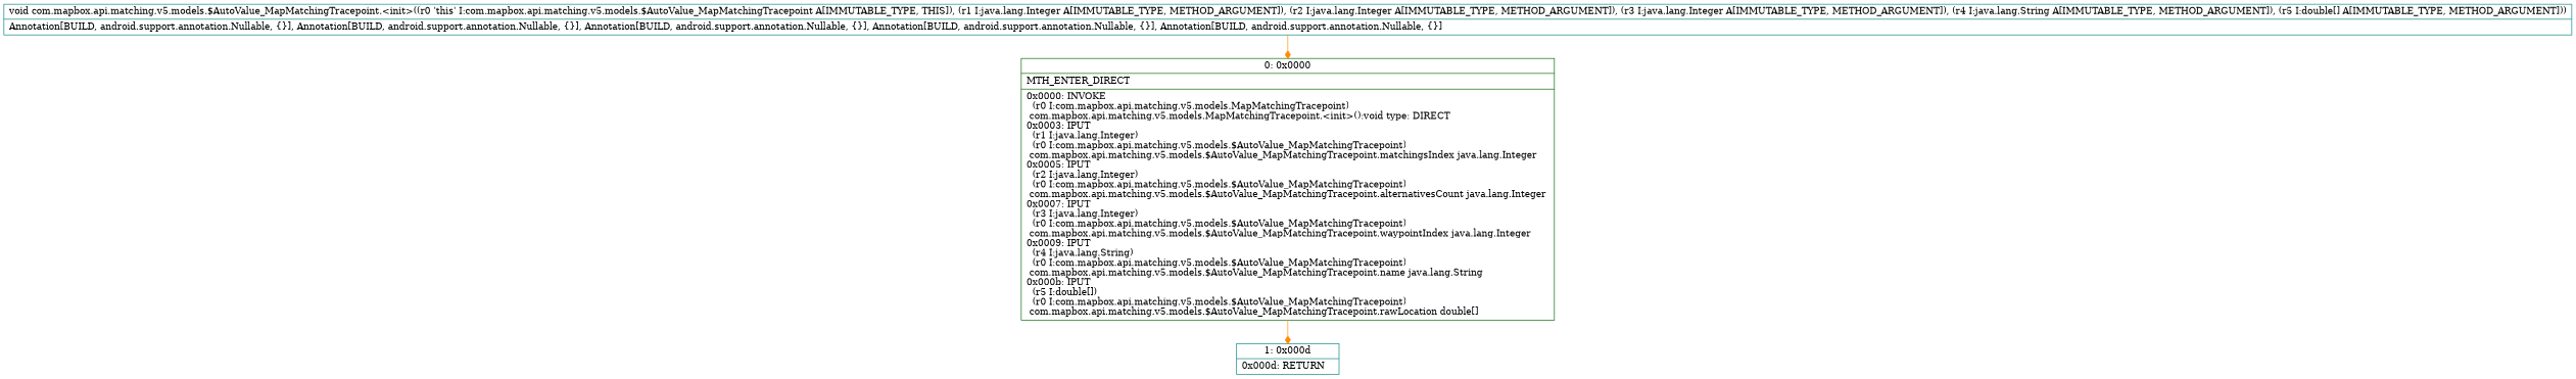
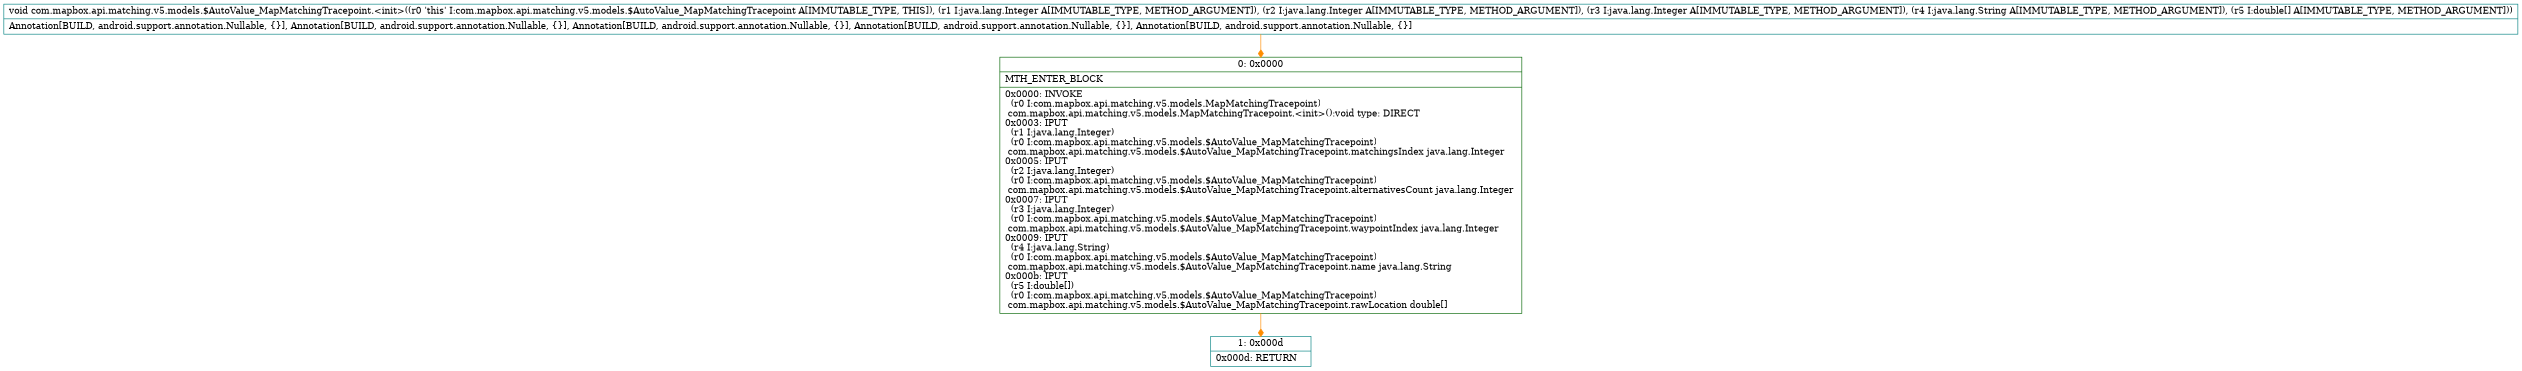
  digraph {
    node [shape=record color=teal]
    edge [color=darkorange arrowhead=diamond]
-   n1 [label="{0\:\ 0x0000|MTH_ENTER_DIRECT\l|0x0000: INVOKE  \l  (r0 I:com.mapbox.api.matching.v5.models.MapMatchingTracepoint)\l com.mapbox.api.matching.v5.models.MapMatchingTracepoint.\<init\>():void type: DIRECT \l0x0003: IPUT  \l  (r1 I:java.lang.Integer)\l  (r0 I:com.mapbox.api.matching.v5.models.$AutoValue_MapMatchingTracepoint)\l com.mapbox.api.matching.v5.models.$AutoValue_MapMatchingTracepoint.matchingsIndex java.lang.Integer \l0x0005: IPUT  \l  (r2 I:java.lang.Integer)\l  (r0 I:com.mapbox.api.matching.v5.models.$AutoValue_MapMatchingTracepoint)\l com.mapbox.api.matching.v5.models.$AutoValue_MapMatchingTracepoint.alternativesCount java.lang.Integer \l0x0007: IPUT  \l  (r3 I:java.lang.Integer)\l  (r0 I:com.mapbox.api.matching.v5.models.$AutoValue_MapMatchingTracepoint)\l com.mapbox.api.matching.v5.models.$AutoValue_MapMatchingTracepoint.waypointIndex java.lang.Integer \l0x0009: IPUT  \l  (r4 I:java.lang.String)\l  (r0 I:com.mapbox.api.matching.v5.models.$AutoValue_MapMatchingTracepoint)\l com.mapbox.api.matching.v5.models.$AutoValue_MapMatchingTracepoint.name java.lang.String \l0x000b: IPUT  \l  (r5 I:double[])\l  (r0 I:com.mapbox.api.matching.v5.models.$AutoValue_MapMatchingTracepoint)\l com.mapbox.api.matching.v5.models.$AutoValue_MapMatchingTracepoint.rawLocation double[] \l}" color=darkgreen]
+   n1 [label="{0\:\ 0x0000|MTH_ENTER_BLOCK\l|0x0000: INVOKE  \l  (r0 I:com.mapbox.api.matching.v5.models.MapMatchingTracepoint)\l com.mapbox.api.matching.v5.models.MapMatchingTracepoint.\<init\>():void type: DIRECT \l0x0003: IPUT  \l  (r1 I:java.lang.Integer)\l  (r0 I:com.mapbox.api.matching.v5.models.$AutoValue_MapMatchingTracepoint)\l com.mapbox.api.matching.v5.models.$AutoValue_MapMatchingTracepoint.matchingsIndex java.lang.Integer \l0x0005: IPUT  \l  (r2 I:java.lang.Integer)\l  (r0 I:com.mapbox.api.matching.v5.models.$AutoValue_MapMatchingTracepoint)\l com.mapbox.api.matching.v5.models.$AutoValue_MapMatchingTracepoint.alternativesCount java.lang.Integer \l0x0007: IPUT  \l  (r3 I:java.lang.Integer)\l  (r0 I:com.mapbox.api.matching.v5.models.$AutoValue_MapMatchingTracepoint)\l com.mapbox.api.matching.v5.models.$AutoValue_MapMatchingTracepoint.waypointIndex java.lang.Integer \l0x0009: IPUT  \l  (r4 I:java.lang.String)\l  (r0 I:com.mapbox.api.matching.v5.models.$AutoValue_MapMatchingTracepoint)\l com.mapbox.api.matching.v5.models.$AutoValue_MapMatchingTracepoint.name java.lang.String \l0x000b: IPUT  \l  (r5 I:double[])\l  (r0 I:com.mapbox.api.matching.v5.models.$AutoValue_MapMatchingTracepoint)\l com.mapbox.api.matching.v5.models.$AutoValue_MapMatchingTracepoint.rawLocation double[] \l}" color=darkgreen]
    n2 [label="{1\:\ 0x000d|0x000d: RETURN   \l}"]
    n3 [label="{void com.mapbox.api.matching.v5.models.$AutoValue_MapMatchingTracepoint.\<init\>((r0 'this' I:com.mapbox.api.matching.v5.models.$AutoValue_MapMatchingTracepoint A[IMMUTABLE_TYPE, THIS]), (r1 I:java.lang.Integer A[IMMUTABLE_TYPE, METHOD_ARGUMENT]), (r2 I:java.lang.Integer A[IMMUTABLE_TYPE, METHOD_ARGUMENT]), (r3 I:java.lang.Integer A[IMMUTABLE_TYPE, METHOD_ARGUMENT]), (r4 I:java.lang.String A[IMMUTABLE_TYPE, METHOD_ARGUMENT]), (r5 I:double[] A[IMMUTABLE_TYPE, METHOD_ARGUMENT]))  | Annotation[BUILD, android.support.annotation.Nullable, \{\}], Annotation[BUILD, android.support.annotation.Nullable, \{\}], Annotation[BUILD, android.support.annotation.Nullable, \{\}], Annotation[BUILD, android.support.annotation.Nullable, \{\}], Annotation[BUILD, android.support.annotation.Nullable, \{\}]\l}"]
    n1 -> n2
    n3 -> n1
  }
